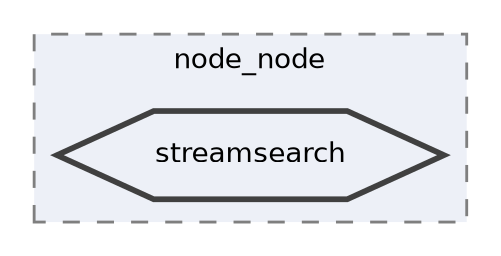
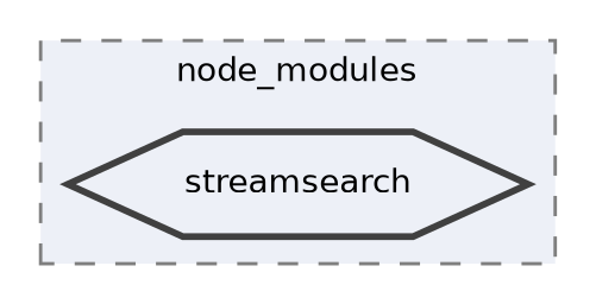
  digraph {
    compound=true
    n1 [color=grey25 fillcolor="#edf0f7" fontname=Helvetica fontsize=10 height=0.2 label=streamsearch shape=hexagon style="filled,bold" width=0.4]
    subgraph cluster_1 {
      bgcolor="#edf0f7"
      fontname=Helvetica
      fontsize=10
-     label=node_node
+     label=node_modules
      pencolor=grey50
      style="filled,dashed"
      n1
    }
  }
